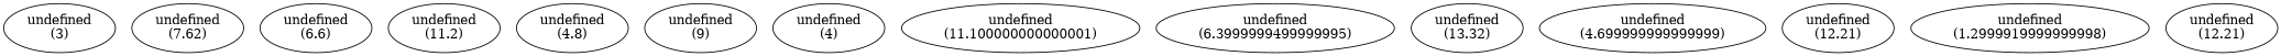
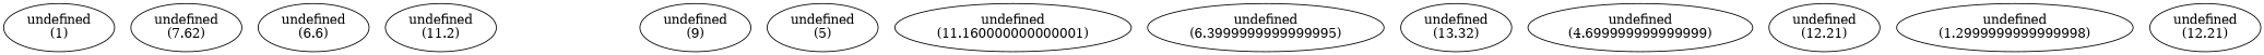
  digraph {
    node [fillcolor=white fontcolor=black shape=ellipse style=filled]
-   n1 [label="undefined\n(3)"]
+   n1 [label="undefined\n(1)"]
    n2 [label="undefined\n(7.62)"]
    n3 [label="undefined\n(6.6)"]
    n4 [label="undefined\n(11.2)"]
-   n5 [label="undefined\n(4.8)"]
    n6 [label="undefined\n(9)"]
-   n7 [label="undefined\n(4)"]
-   n8 [label="undefined\n(11.100000000000001)"]
-   n9 [label="undefined\n(6.3999999499999995)"]
+   n7 [label="undefined\n(5)"]
+   n8 [label="undefined\n(11.160000000000001)"]
+   n9 [label="undefined\n(6.3999999999999995)"]
    n10 [label="undefined\n(13.32)"]
    n11 [label="undefined\n(4.699999999999999)"]
    n12 [label="undefined\n(12.21)"]
-   n13 [label="undefined\n(1.2999919999999998)"]
+   n13 [label="undefined\n(1.2999999999999998)"]
    n14 [label="undefined\n(12.21)"]
  }
